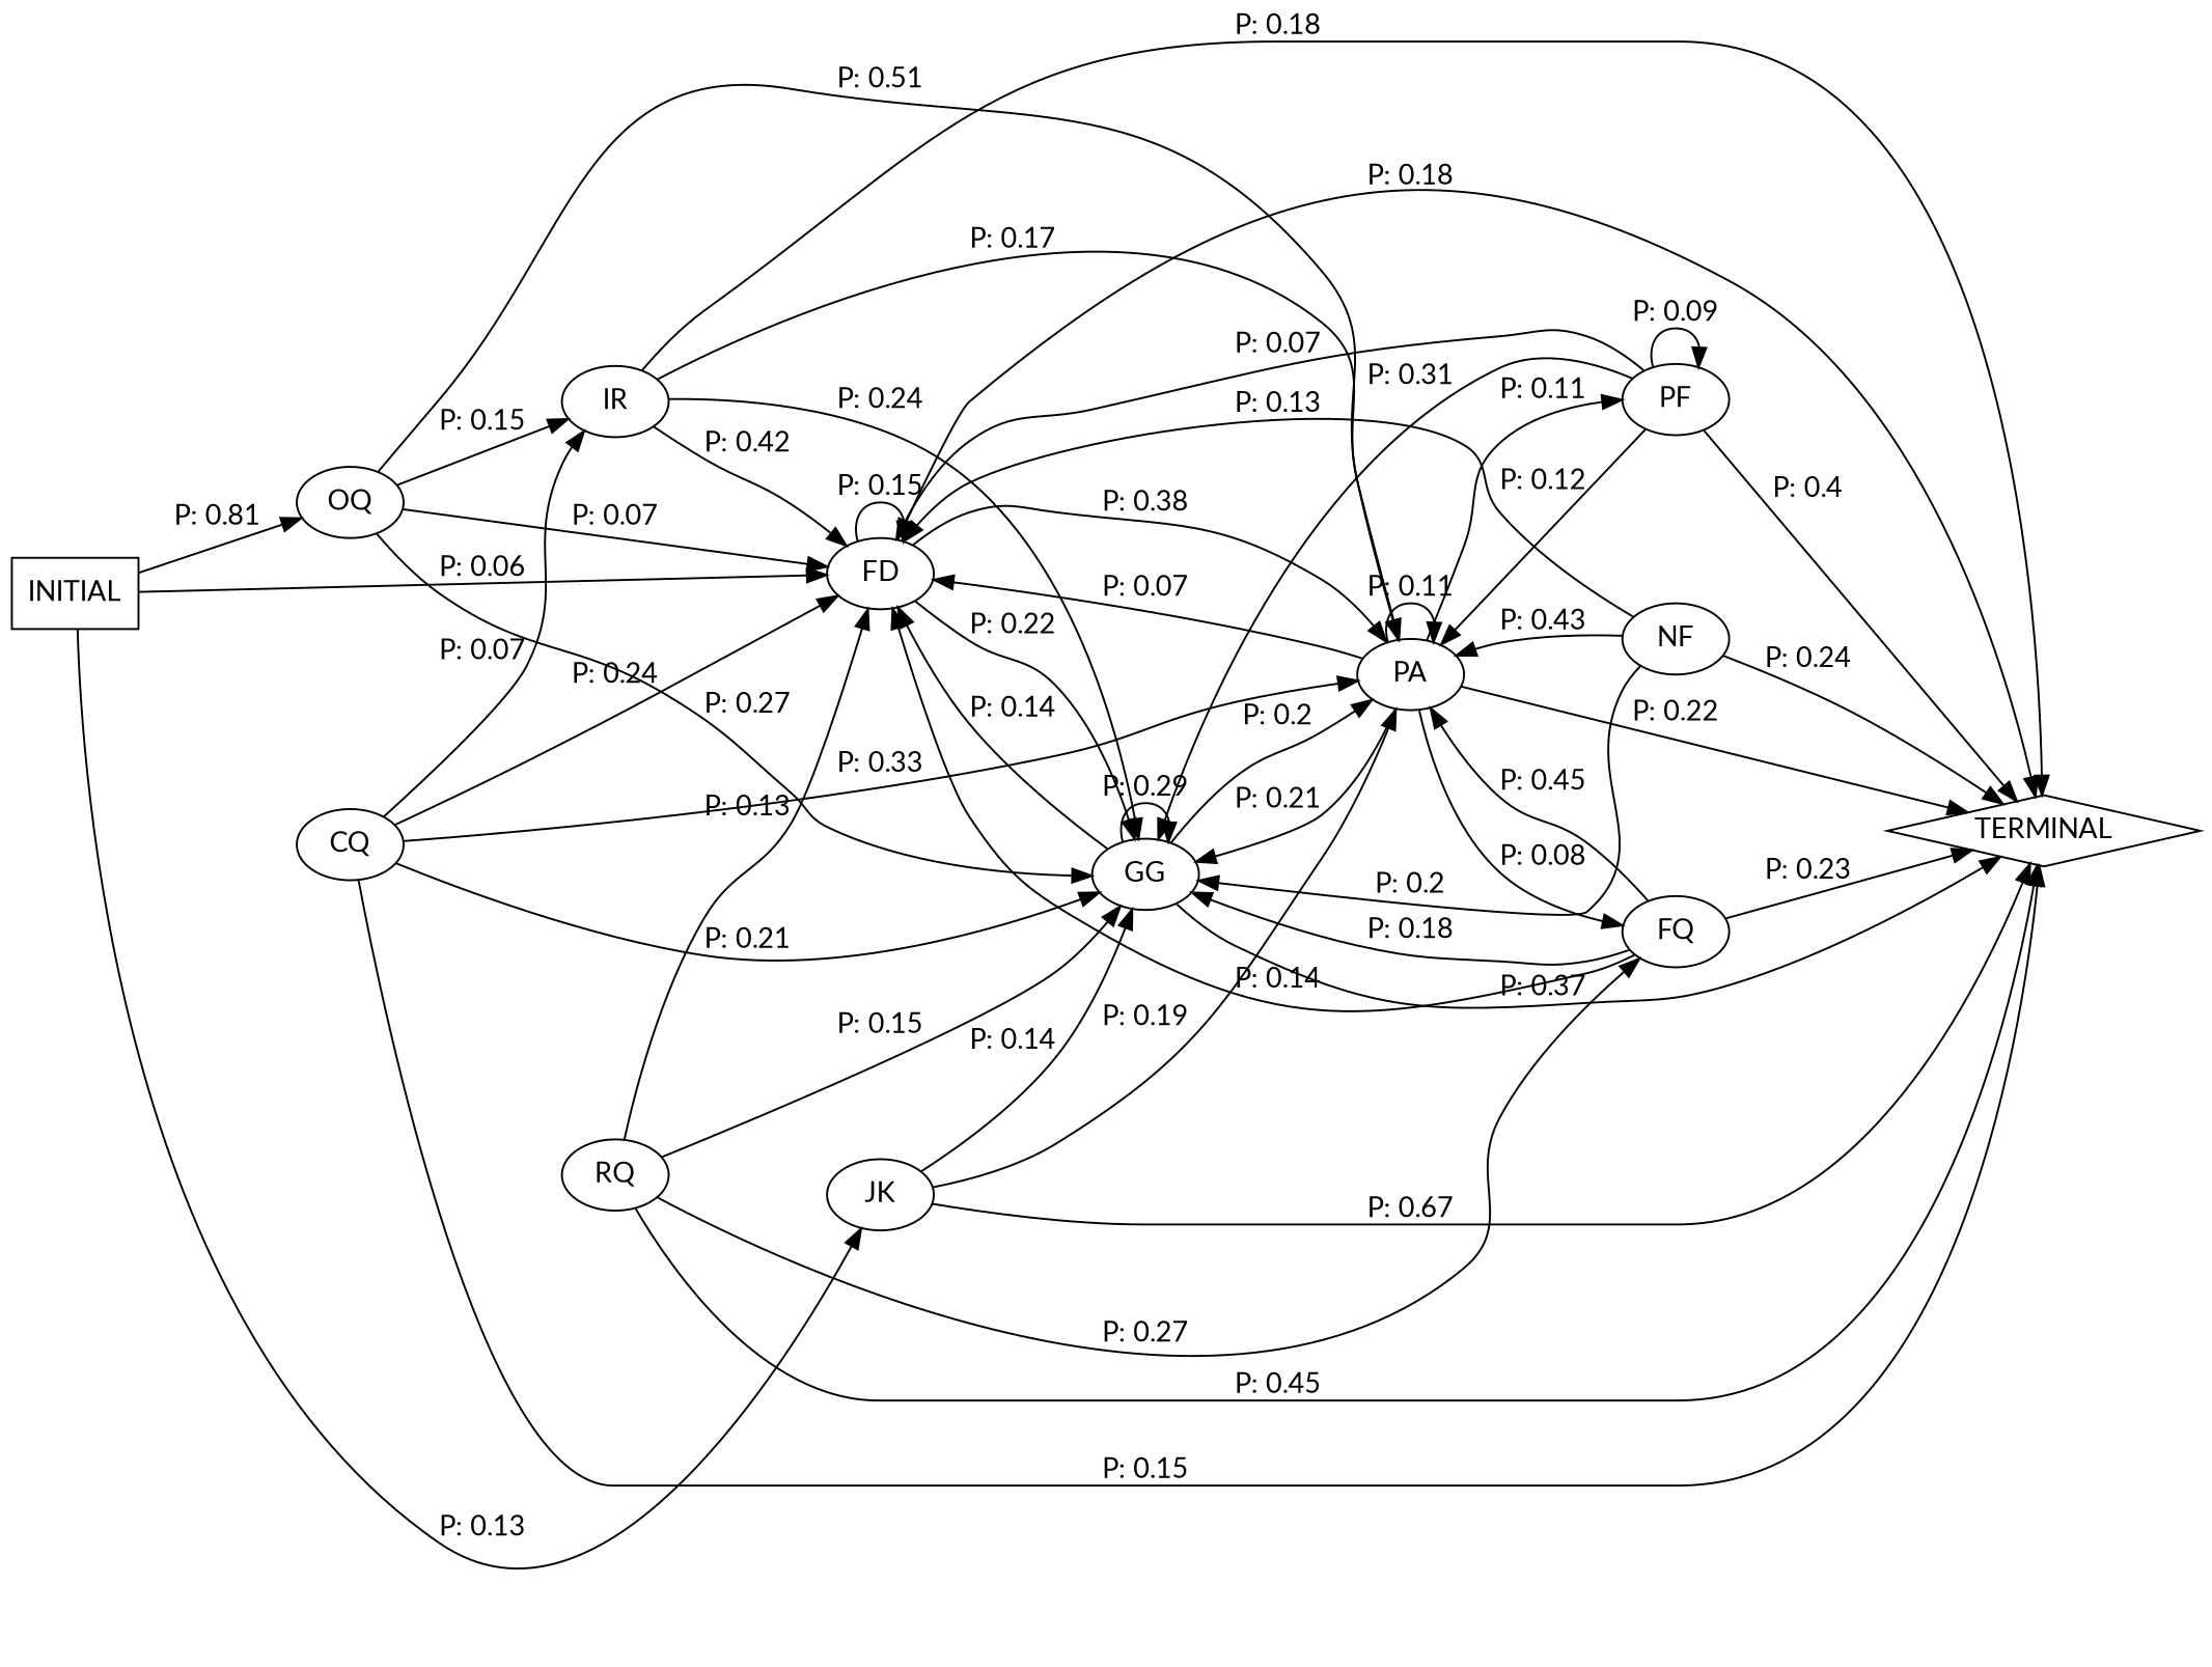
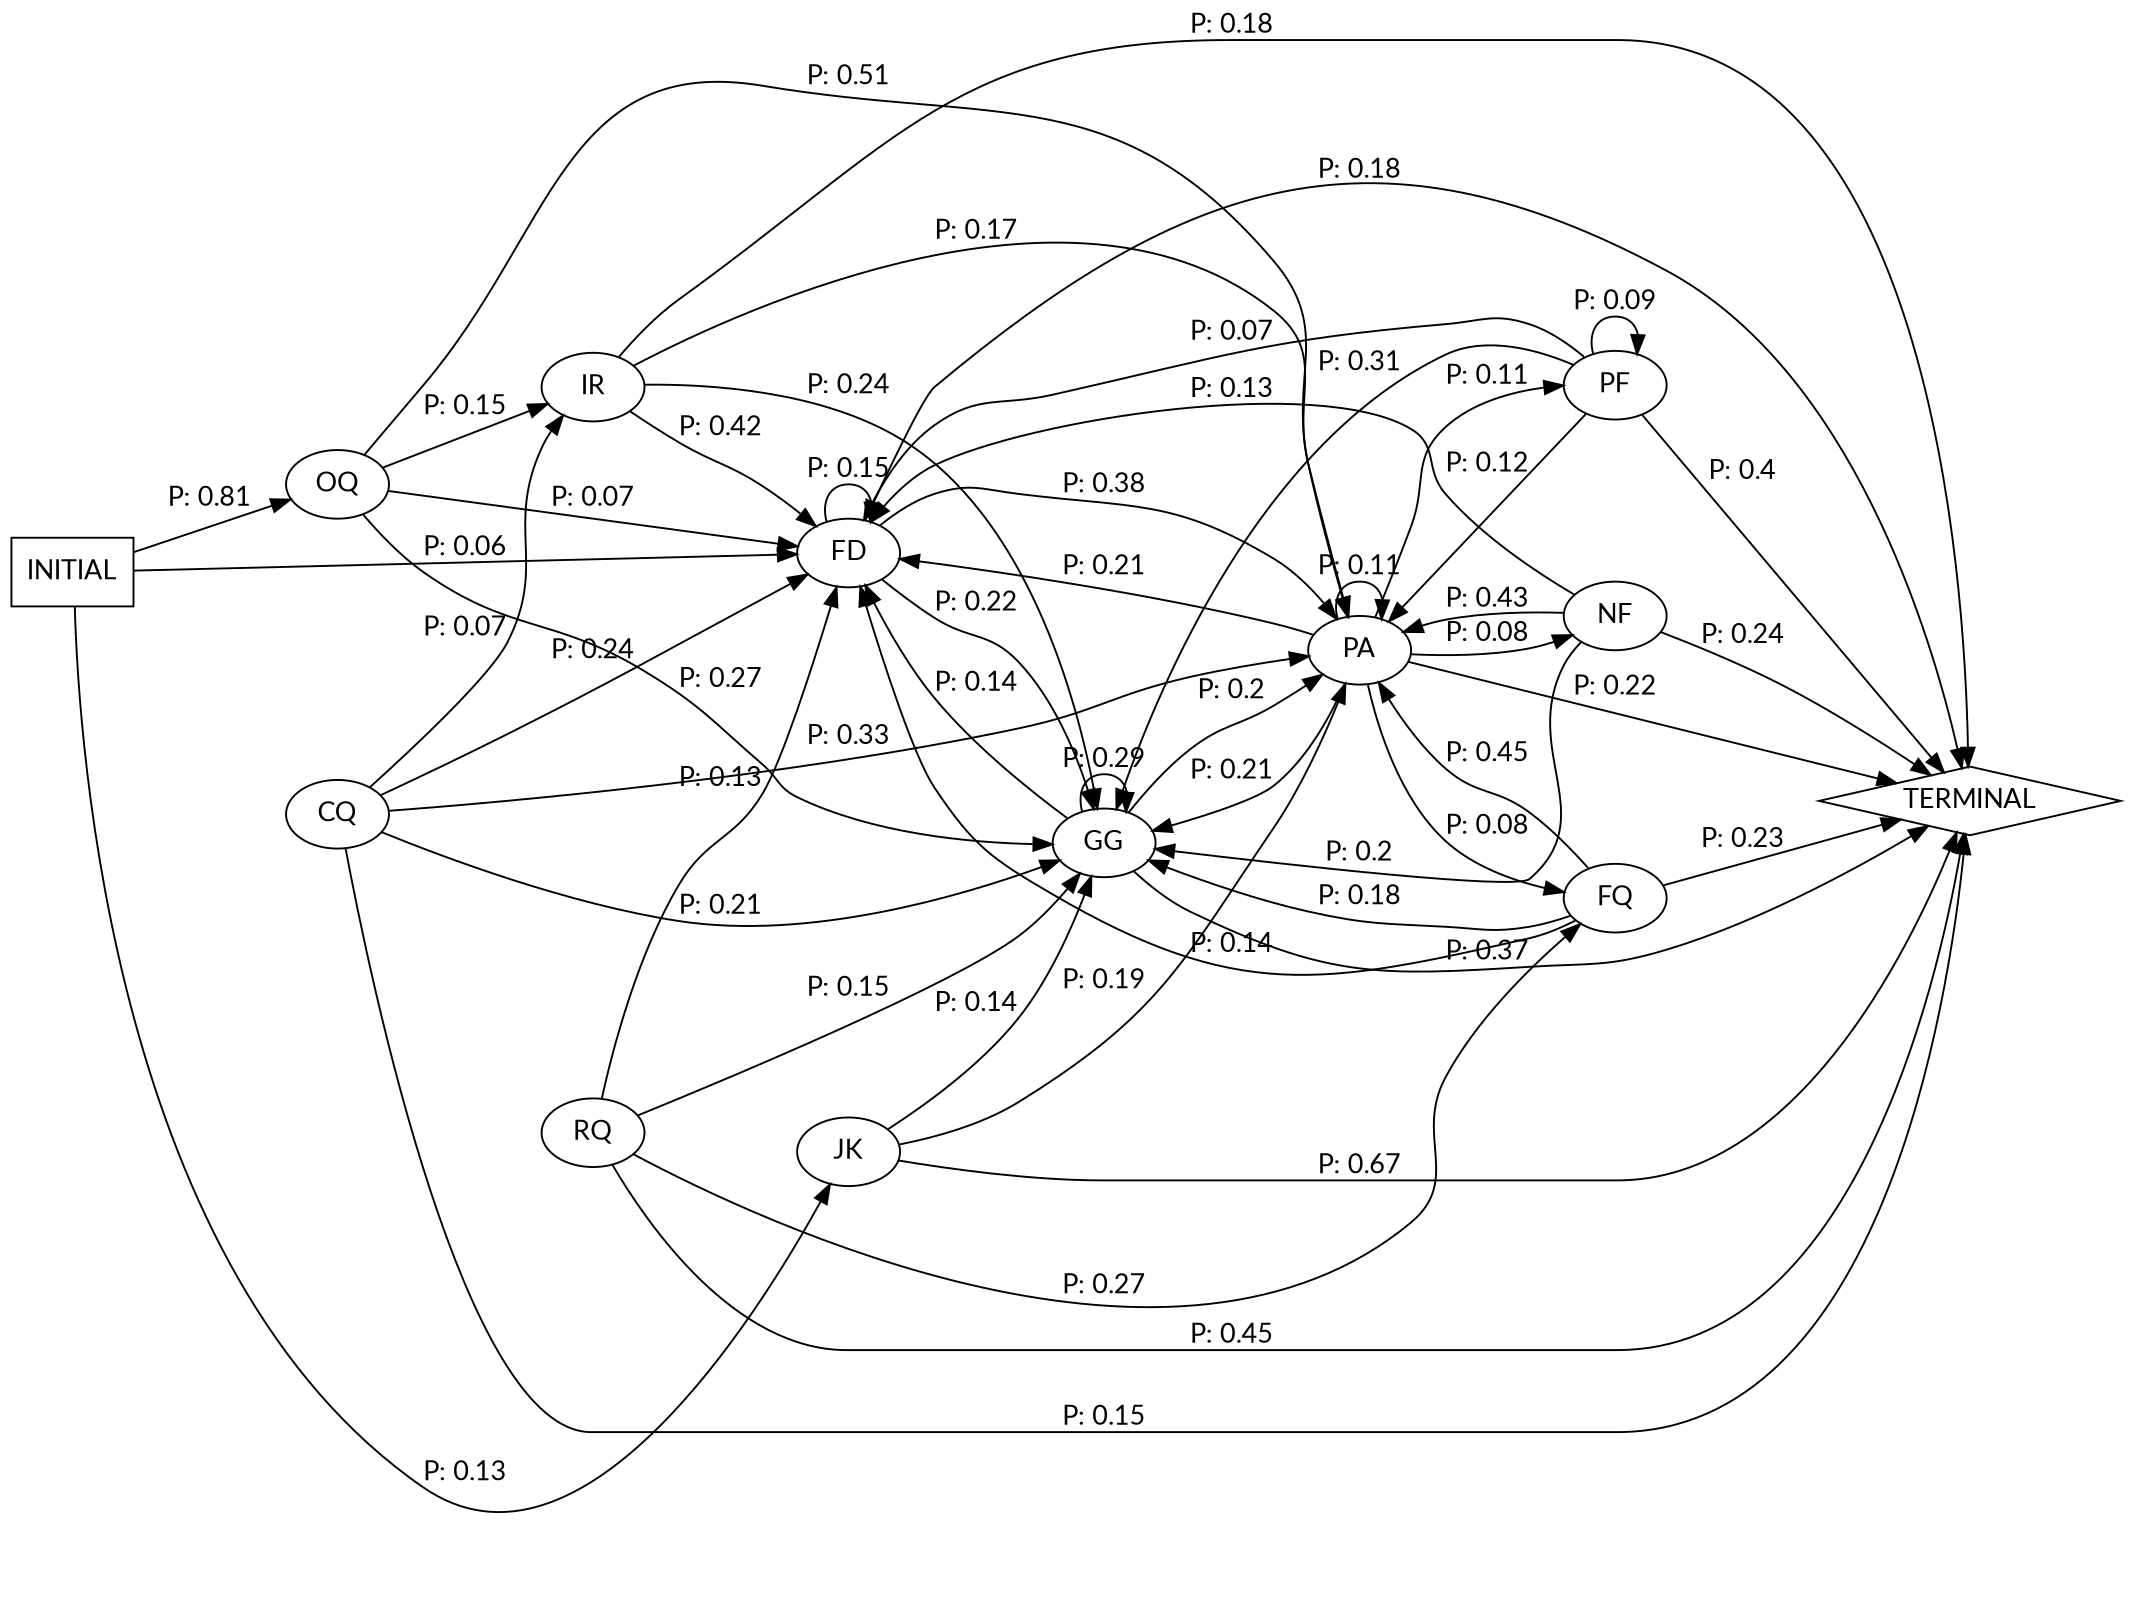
  digraph {
    fontname=Lato
    rankdir=LR
    node [fontname=Lato]
    edge [fontname=Lato]
    n1 [label=CQ]
    n2 [label=FD]
    n3 [label=GG]
    n4 [label=IR]
    n5 [label=PA]
    n6 [label=TERMINAL shape=diamond]
    n7 [label=FQ]
    n8 [label=NF]
    n9 [label=PF]
    n10 [label=JK]
    n11 [label=OQ]
    n12 [label=RQ]
    n13 [label=INITIAL shape=box]
    n1 -> n2 [label="P: 0.24"]
    n1 -> n3 [label="P: 0.21"]
    n1 -> n4 [label="P: 0.07"]
    n1 -> n5 [label="P: 0.33"]
    n1 -> n6 [label="P: 0.15"]
    n2 -> n2 [label="P: 0.15"]
    n2 -> n3 [label="P: 0.22"]
    n2 -> n5 [label="P: 0.38"]
    n2 -> n6 [label="P: 0.18"]
    n3 -> n2 [label="P: 0.14"]
    n3 -> n3 [label="P: 0.29"]
    n3 -> n5 [label="P: 0.2"]
    n3 -> n6 [label="P: 0.37"]
    n4 -> n2 [label="P: 0.42"]
    n4 -> n3 [label="P: 0.24"]
    n4 -> n5 [label="P: 0.17"]
    n4 -> n6 [label="P: 0.18"]
-   n5 -> n2 [label="P: 0.07"]
+   n5 -> n2 [label="P: 0.21"]
    n5 -> n3 [label="P: 0.21"]
    n5 -> n5 [label="P: 0.11"]
    n5 -> n6 [label="P: 0.22"]
    n5 -> n7 [label="P: 0.08"]
+   n5 -> n8 [label="P: 0.08"]
    n5 -> n9 [label="P: 0.11"]
    n7 -> n2 [label="P: 0.14"]
    n7 -> n3 [label="P: 0.18"]
    n7 -> n5 [label="P: 0.45"]
    n7 -> n6 [label="P: 0.23"]
    n8 -> n2 [label="P: 0.13"]
    n8 -> n3 [label="P: 0.2"]
    n8 -> n5 [label="P: 0.43"]
    n8 -> n6 [label="P: 0.24"]
    n9 -> n2 [label="P: 0.07"]
    n9 -> n3 [label="P: 0.31"]
    n9 -> n5 [label="P: 0.12"]
    n9 -> n6 [label="P: 0.4"]
    n9 -> n9 [label="P: 0.09"]
    n10 -> n3 [label="P: 0.14"]
    n10 -> n5 [label="P: 0.19"]
    n10 -> n6 [label="P: 0.67"]
    n11 -> n2 [label="P: 0.07"]
    n11 -> n3 [label="P: 0.27"]
    n11 -> n4 [label="P: 0.15"]
    n11 -> n5 [label="P: 0.51"]
    n12 -> n2 [label="P: 0.13"]
    n12 -> n3 [label="P: 0.15"]
    n12 -> n6 [label="P: 0.45"]
    n12 -> n7 [label="P: 0.27"]
    n13 -> n2 [label="P: 0.06"]
    n13 -> n10 [label="P: 0.13"]
    n13 -> n11 [label="P: 0.81"]
  }
